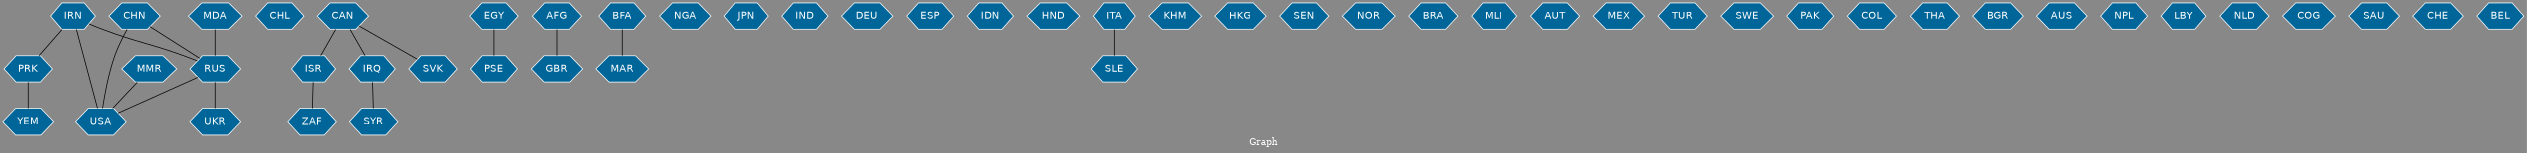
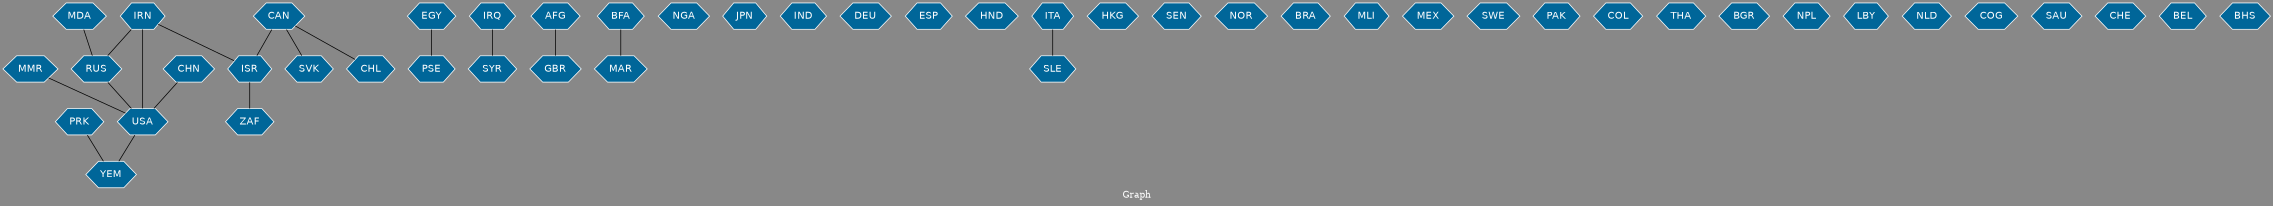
  graph {
    bgcolor="#888888"
    fontcolor=white
    fontsize=12
    label="Graph"
    node [color=white fillcolor="#006699" fontcolor=white fontname=Helvetica shape=hexagon style=filled]
    edge [arrowhead=open color=black fontcolor=white fontname=Courier fontsize=12 weight=1]
    n1 [label=USA]
    n2 [label=YEM]
    n3 [label=CHL]
    n4 [label=IRN]
    n5 [label=ISR]
    n6 [label=RUS]
    n7 [label=ZAF]
-   n8 [label=UKR]
    n9 [label=PSE]
    n10 [label=CAN]
    n11 [label=IRQ]
    n12 [label=SVK]
    n13 [label=SYR]
    n14 [label=CHN]
    n15 [label=AFG]
    n16 [label=GBR]
    n17 [label=BFA]
    n18 [label=MAR]
    n19 [label=NGA]
    n20 [label=JPN]
    n21 [label=IND]
    n22 [label=DEU]
    n23 [label=ESP]
-   n24 [label=IDN]
    n25 [label=HND]
    n26 [label=EGY]
    n27 [label=ITA]
    n28 [label=SLE]
    n29 [label=MDA]
-   n30 [label=KHM]
    n31 [label=MMR]
    n32 [label=HKG]
    n33 [label=SEN]
    n34 [label=NOR]
    n35 [label=BRA]
    n36 [label=MLI]
    n37 [label=PRK]
-   n38 [label=AUT]
    n39 [label=MEX]
-   n40 [label=TUR]
    n41 [label=SWE]
    n42 [label=PAK]
    n43 [label=COL]
    n44 [label=THA]
    n45 [label=BGR]
-   n46 [label=AUS]
    n47 [label=NPL]
    n48 [label=LBY]
    n49 [label=NLD]
    n50 [label=COG]
    n51 [label=SAU]
    n52 [label=CHE]
    n53 [label=BEL]
+   n54 [label=BHS]
+   n1 -- n2
    n4 -- n1 [weight=3]
-   n4 -- n37
+   n4 -- n5
    n4 -- n6
    n5 -- n7
    n6 -- n1
-   n6 -- n8 [weight=8]
    n10 -- n5 [weight=2]
-   n10 -- n11
+   n10 -- n3
    n10 -- n12
    n11 -- n13
    n14 -- n1 [weight=2]
-   n14 -- n6
    n15 -- n16
    n17 -- n18
    n26 -- n9
    n27 -- n28 [weight=2]
    n29 -- n6
    n31 -- n1
    n37 -- n2
  }
